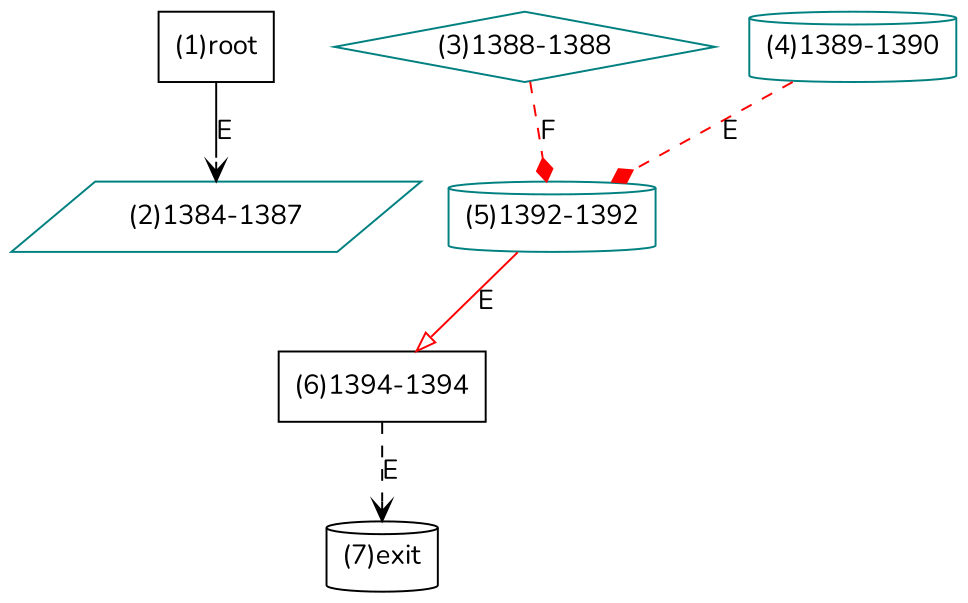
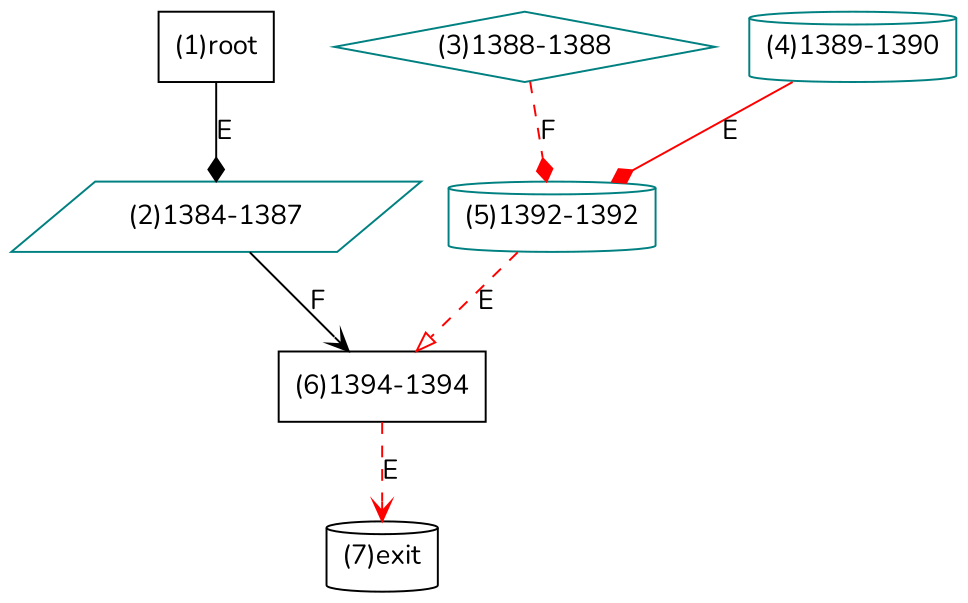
  digraph {
    fontname=Nunito
    node [color=teal fontname=Nunito shape=cylinder]
    edge [arrowhead=diamond color=red fontname=Nunito style=solid]
    n1 [color=black label="(1)root" shape=box]
    n2 [label="(2)1384-1387" shape=parallelogram]
    n3 [color=black label="(6)1394-1394" shape=box]
    n4 [label="(3)1388-1388" shape=diamond]
    n5 [label="(5)1392-1392"]
    n6 [color=black label="(7)exit"]
    n7 [label="(4)1389-1390"]
-   n1 -> n2 [arrowhead=vee color=black label=E]
-   n3 -> n6 [arrowhead=vee color=black label=E style=dashed]
+   n1 -> n2 [color=black label=E]
+   n2 -> n3 [arrowhead=vee color=black label=F]
+   n3 -> n6 [arrowhead=vee label=E style=dashed]
    n4 -> n5 [label=F style=dashed]
-   n5 -> n3 [arrowhead=onormal label=E]
-   n7 -> n5 [label=E style=dashed]
+   n5 -> n3 [arrowhead=onormal label=E style=dashed]
+   n7 -> n5 [label=E]
  }
